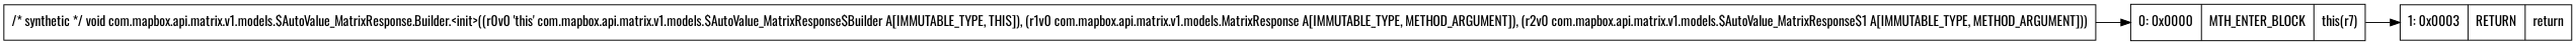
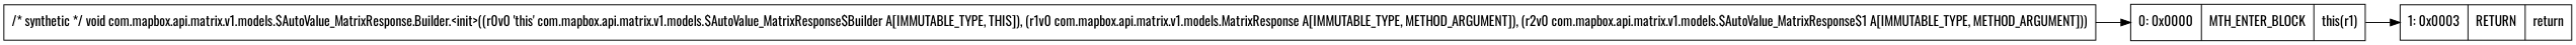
  digraph {
    rankdir=LR
    fontname=Oswald
    node [shape=record fontname=Oswald]
    edge [fontname=Oswald]
-   n1 [label="{0\:\ 0x0000|MTH_ENTER_BLOCK\l|this(r7)\l}"]
+   n1 [label="{0\:\ 0x0000|MTH_ENTER_BLOCK\l|this(r1)\l}"]
    n2 [label="{1\:\ 0x0003|RETURN\l|return\l}"]
    n3 [label="{\/* synthetic *\/ void com.mapbox.api.matrix.v1.models.$AutoValue_MatrixResponse.Builder.\<init\>((r0v0 'this' com.mapbox.api.matrix.v1.models.$AutoValue_MatrixResponse$Builder A[IMMUTABLE_TYPE, THIS]), (r1v0 com.mapbox.api.matrix.v1.models.MatrixResponse A[IMMUTABLE_TYPE, METHOD_ARGUMENT]), (r2v0 com.mapbox.api.matrix.v1.models.$AutoValue_MatrixResponse$1 A[IMMUTABLE_TYPE, METHOD_ARGUMENT])) }"]
    n1 -> n2
    n3 -> n1
  }
